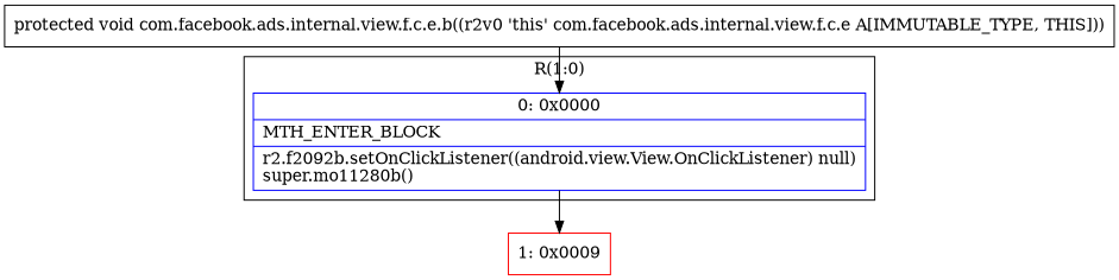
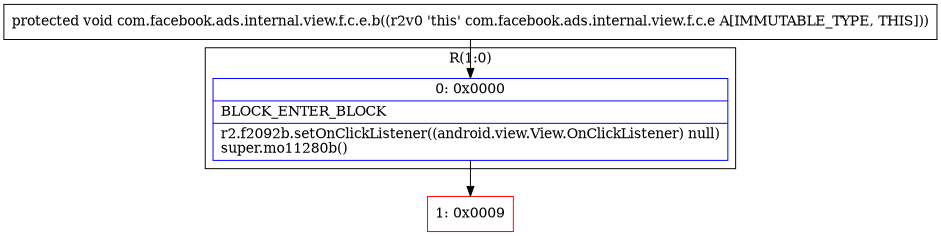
  digraph {
    node [shape=record]
-   n1 [color=blue label="{0\:\ 0x0000|MTH_ENTER_BLOCK\l|r2.f2092b.setOnClickListener((android.view.View.OnClickListener) null)\lsuper.mo11280b()\l}"]
+   n1 [color=blue label="{0\:\ 0x0000|BLOCK_ENTER_BLOCK\l|r2.f2092b.setOnClickListener((android.view.View.OnClickListener) null)\lsuper.mo11280b()\l}"]
    n2 [color=red label="{1\:\ 0x0009}"]
    n3 [label="{protected void com.facebook.ads.internal.view.f.c.e.b((r2v0 'this' com.facebook.ads.internal.view.f.c.e A[IMMUTABLE_TYPE, THIS])) }"]
    subgraph cluster_1 {
      label="R(1:0)"
      n1
    }
    n1 -> n2
    n3 -> n1
  }
